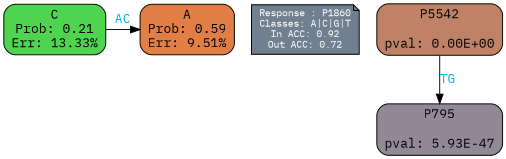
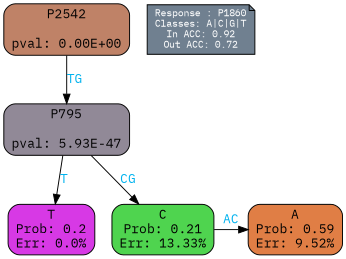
  digraph {
    fontname="IBM Plex Mono"
    ranksep=equally
    splines=polylines
    node [color=black fontname="IBM Plex Mono" shape=box style="filled, rounded"]
    edge [fontcolor=deepskyblue2 fontname="IBM Plex Mono"]
-   n1 [fillcolor="#e07e45" label="A\nProb: 0.59\nErr: 9.51%"]
+   n1 [fillcolor="#e07e45" label="A\nProb: 0.59\nErr: 9.52%"]
+   n2 [fillcolor="#d739e5" label="T\nProb: 0.2\nErr: 0.0%"]
    n3 [fillcolor="#4fd44f" label="C\nProb: 0.21\nErr: 13.33%"]
    n4 [align=left fillcolor=slategray fontcolor=white fontsize=10 label="Response : P1860\nClasses: A|C|G|T\nIn ACC: 0.92\nOut ACC: 0.72\n" shape=note style=filled]
-   n5 [fillcolor="#bf8267" label="P5542\n\npval: 0.00E+00"]
+   n5 [fillcolor="#bf8267" label="P2542\n\npval: 0.00E+00"]
    n6 [fillcolor="#918997" label="P795\n\npval: 5.93E-47"]
    subgraph sub_1 {
      rank=same
      n1
+     n2
      n3
    }
    subgraph sub_2 {
      rank=same
      n4
      n5
    }
    n3 -> n1 [label=AC]
    n5 -> n6 [label=TG]
+   n6 -> n2 [label=T]
+   n6 -> n3 [label=CG]
  }
